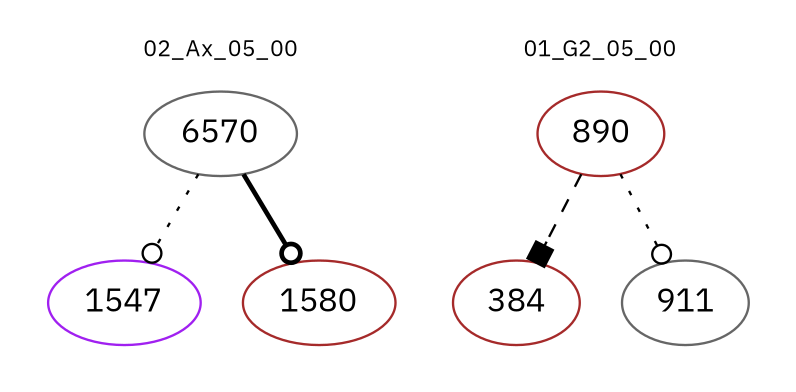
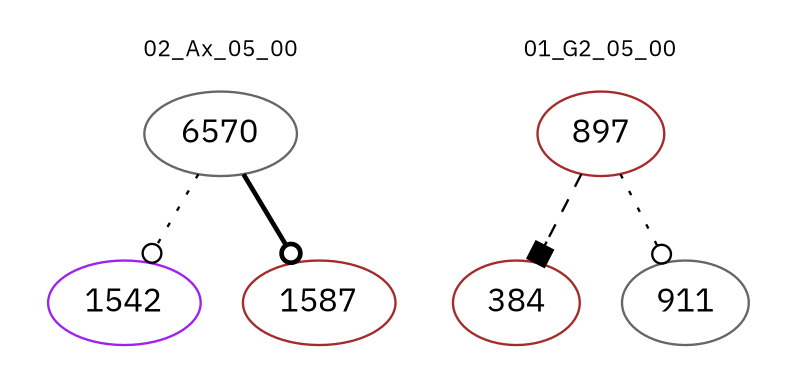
  digraph {
    fontname="IBM Plex Sans"
    node [color=brown fontname="IBM Plex Sans"]
    edge [arrowhead=odot color=black fontname="IBM Plex Sans" style=dotted]
    n1 [color=gray40 label=6570]
-   n2 [color=purple label=1547]
-   n3 [label=1580]
-   n4 [label=890]
+   n2 [color=purple label=1542]
+   n3 [label=1587]
+   n4 [label=897]
    n5 [label=384]
    n6 [color=gray40 label=911]
    subgraph cluster_1 {
      color=white
      fontsize=10
      label="02_Ax_05_00"
      n1
      n2
      n3
    }
    subgraph cluster_2 {
      color=white
      fontsize=10
      label="01_G2_05_00"
      n4
      n5
      n6
    }
    n1 -> n2
    n1 -> n3 [style=bold]
    n4 -> n5 [arrowhead=box style=dashed]
    n4 -> n6
  }
